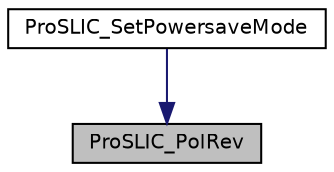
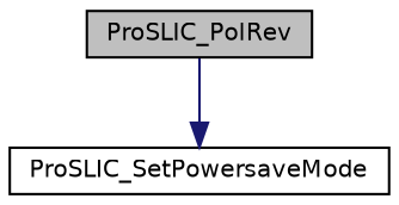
  digraph {
    rankdir=TB
    fontname="DejaVu Sans"
    node [color=black fontname="DejaVu Sans" fontsize=10 shape=record style=filled]
    n1 [fillcolor=grey75 fontcolor=black height=0.2 label=ProSLIC_PolRev width=0.4]
    n2 [fillcolor=white height=0.2 label=ProSLIC_SetPowersaveMode width=0.4]
-   n2 -> n1 [color=midnightblue fontname="DejaVu Sans" fontsize=10 labelfontname=Helvetica labelfontsize=10 style=solid]
+   n1 -> n2 [color=midnightblue fontname="DejaVu Sans" fontsize=10 labelfontname=Helvetica labelfontsize=10 style=solid]
  }
